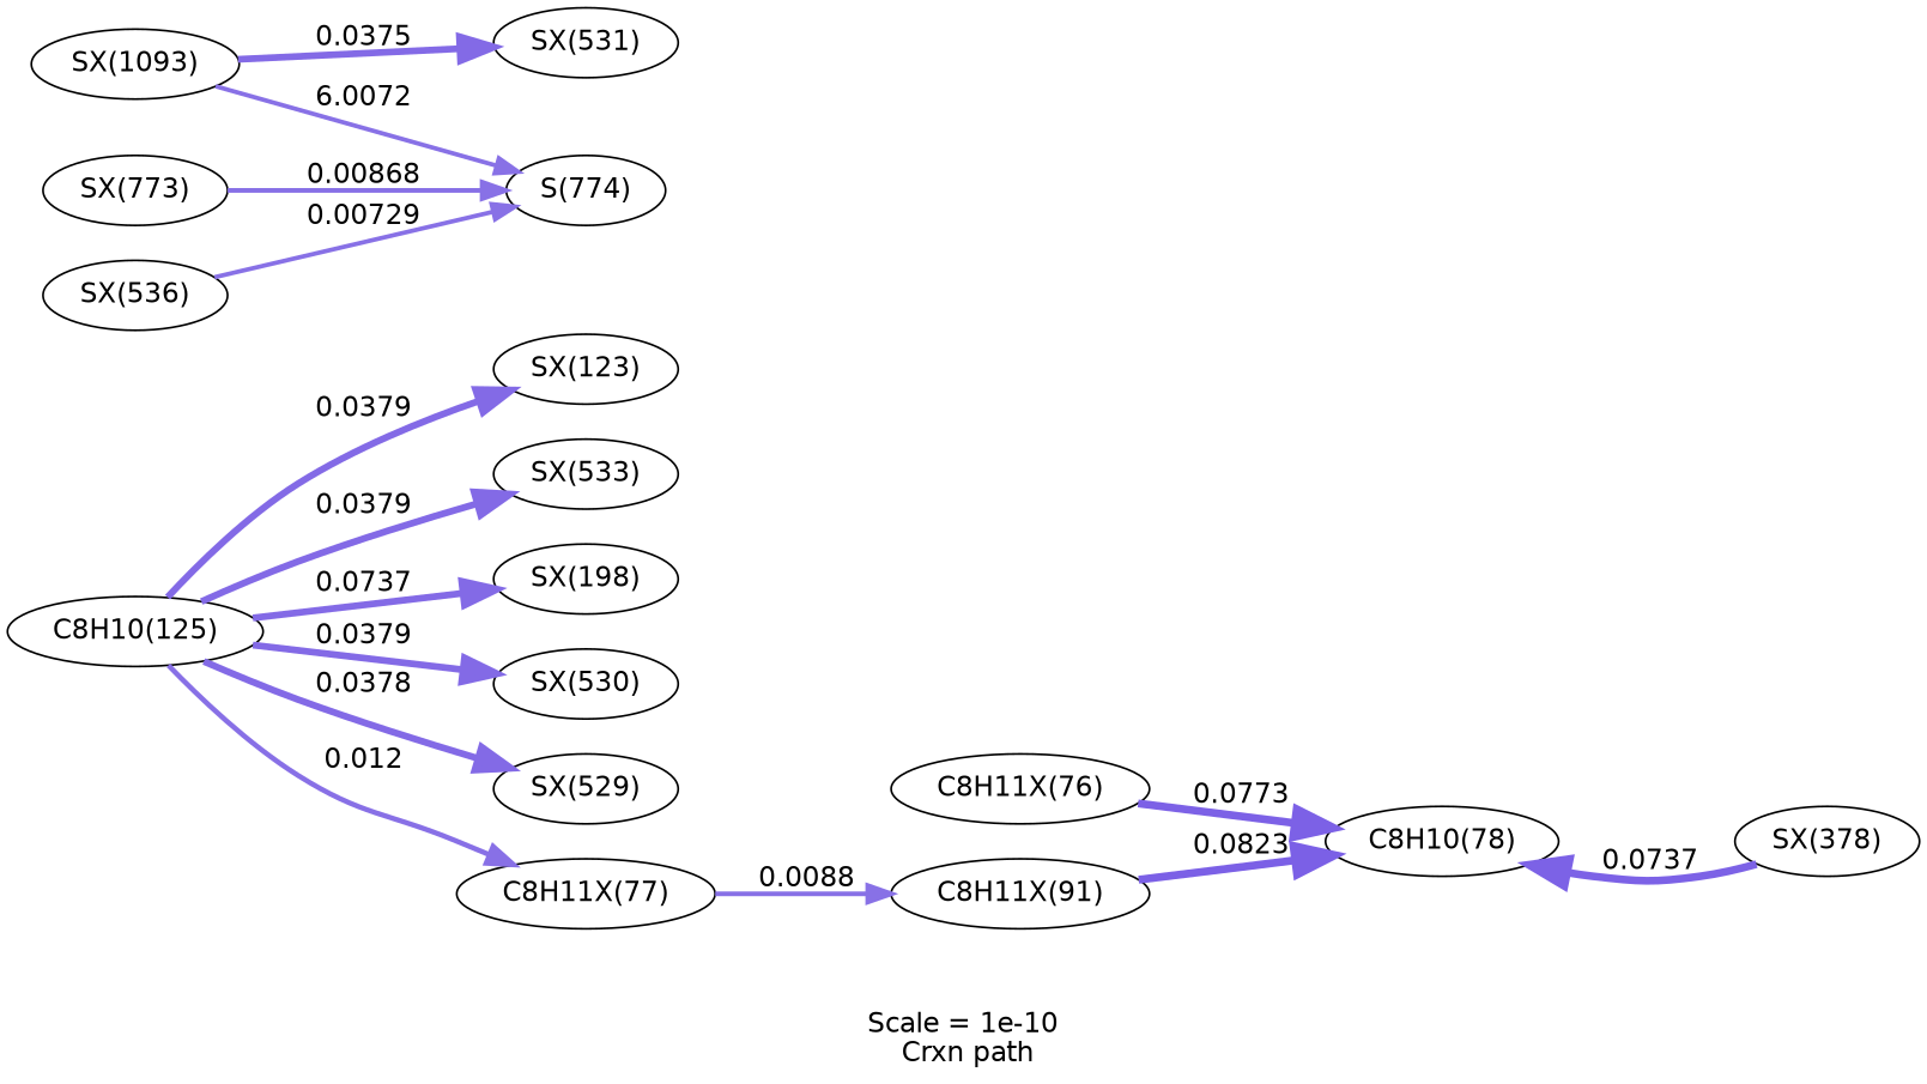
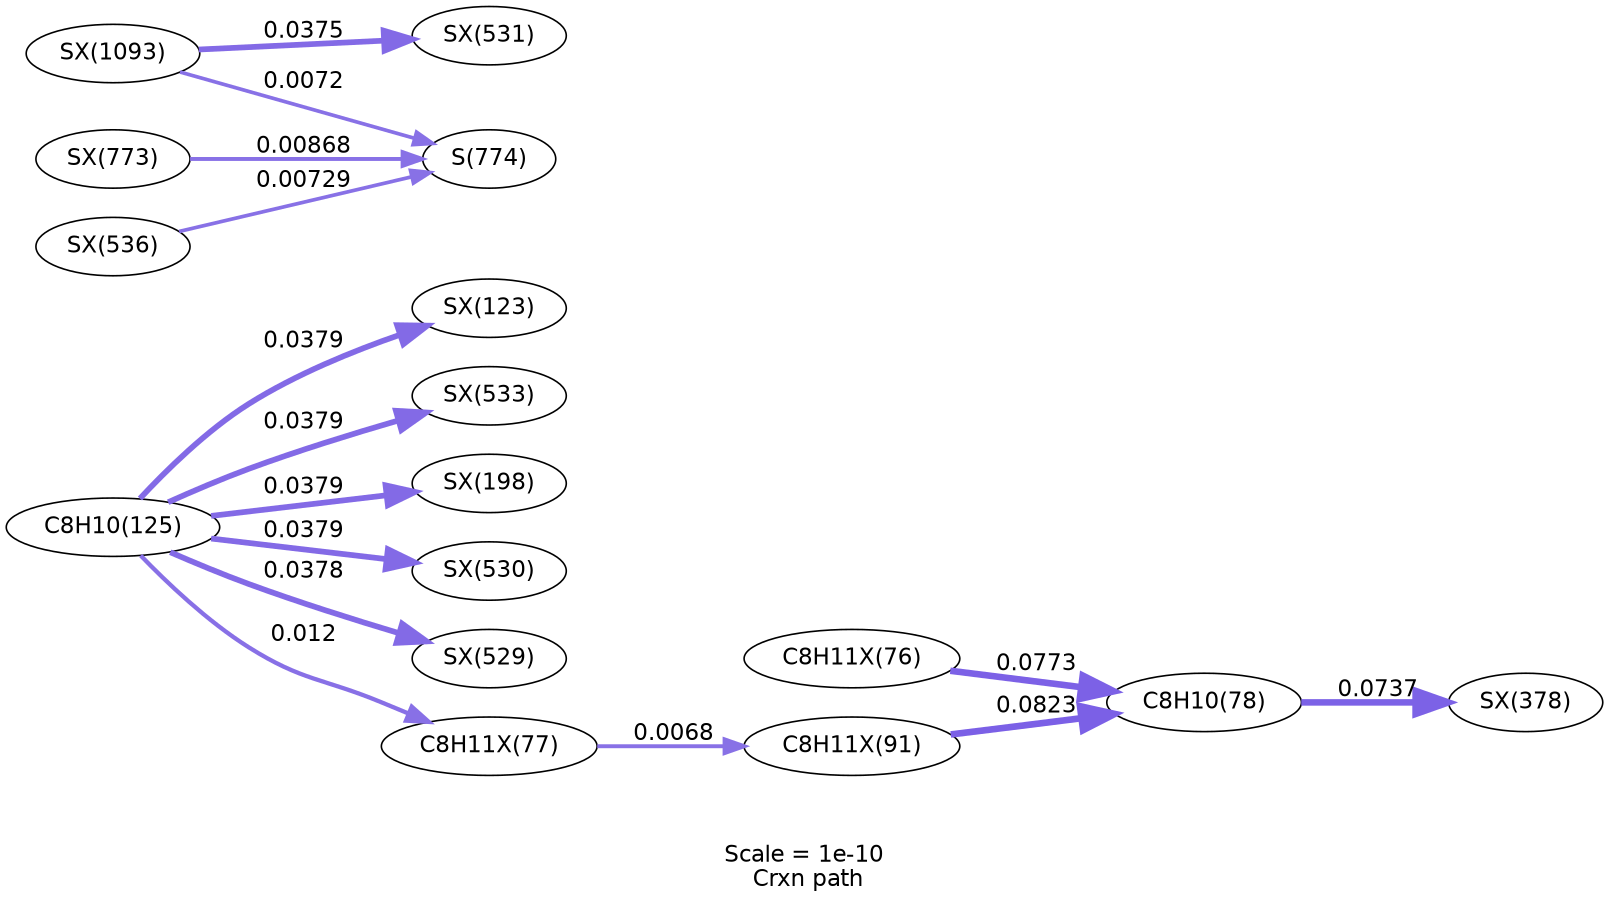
  digraph {
    fontname=Helvetica
    label="Scale = 1e-10\l Crxn path"
    rankdir=LR
    node [fontname=Helvetica]
    edge [arrowsize=1.76 color="0.7, 0.538, 0.9" fontname=Helvetica style="setlinewidth(3.53)"]
    n1 [label="C8H11X(91)"]
    n2 [label="C8H10(78)"]
    n3 [label="C8H11X(76)"]
    n4 [label="SX(378)"]
    n5 [label="C8H10(125)"]
    n6 [label="SX(123)"]
    n7 [label="SX(533)"]
    n8 [label="SX(198)"]
    n9 [label="SX(530)"]
    n10 [label="SX(529)"]
    n11 [label="C8H11X(77)"]
    n12 [label="SX(531)"]
    n13 [label="SX(773)"]
    n14 [label="S(774)"]
    n15 [label="SX(536)"]
    n16 [label="SX(1093)"]
    n1 -> n2 [arrowsize=2.06 color="0.7, 0.582, 0.9" label=" 0.0823" style="setlinewidth(4.11)"]
    n3 -> n2 [arrowsize=2.03 color="0.7, 0.577, 0.9" label=" 0.0773" style="setlinewidth(4.07)"]
-   n4 -> n2 [arrowsize=2.02 color="0.7, 0.574, 0.9" label=" 0.0737" style="setlinewidth(4.03)"]
+   n2 -> n4 [arrowsize=2.02 color="0.7, 0.574, 0.9" label=" 0.0737" style="setlinewidth(4.03)"]
    n5 -> n6 [label=" 0.0379"]
    n5 -> n7 [label=" 0.0379"]
-   n5 -> n8 [label=" 0.0737"]
+   n5 -> n8 [label=" 0.0379"]
    n5 -> n9 [label=" 0.0379"]
    n5 -> n10 [label=" 0.0378"]
    n5 -> n11 [arrowsize=1.33 color="0.7, 0.512, 0.9" label=" 0.012" style="setlinewidth(2.66)"]
-   n11 -> n1 [arrowsize=1.21 color="0.7, 0.509, 0.9" label=" 0.0088" style="setlinewidth(2.43)"]
+   n11 -> n1 [arrowsize=1.21 color="0.7, 0.509, 0.9" label=" 0.0068" style="setlinewidth(2.43)"]
    n13 -> n14 [arrowsize=1.21 color="0.7, 0.509, 0.9" label=" 0.00868" style="setlinewidth(2.42)"]
    n15 -> n14 [arrowsize=1.14 color="0.7, 0.507, 0.9" label=" 0.00729" style="setlinewidth(2.28)"]
    n16 -> n12 [label=" 0.0375" style="setlinewidth(3.52)"]
-   n16 -> n14 [arrowsize=1.14 color="0.7, 0.507, 0.9" label=" 6.0072" style="setlinewidth(2.28)"]
+   n16 -> n14 [arrowsize=1.14 color="0.7, 0.507, 0.9" label=" 0.0072" style="setlinewidth(2.28)"]
  }
